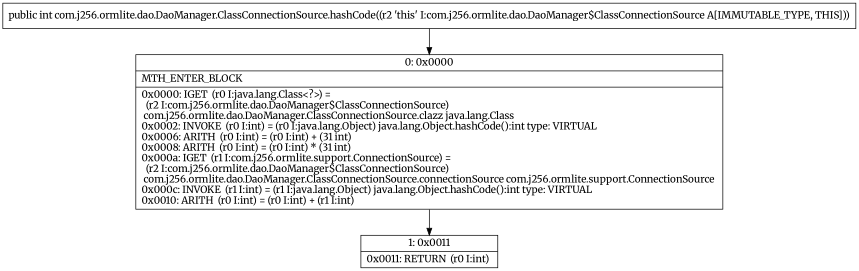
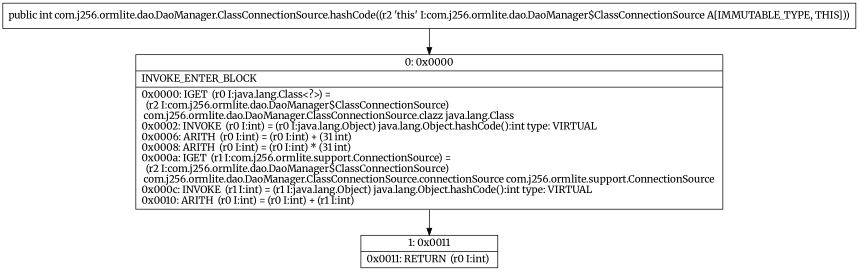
  digraph {
    fontname=Merriweather
    node [shape=record fontname=Merriweather]
    edge [color=black arrowhead=normal fontname=Merriweather]
-   n1 [label="{0\:\ 0x0000|MTH_ENTER_BLOCK\l|0x0000: IGET  (r0 I:java.lang.Class\<?\>) = \l  (r2 I:com.j256.ormlite.dao.DaoManager$ClassConnectionSource)\l com.j256.ormlite.dao.DaoManager.ClassConnectionSource.clazz java.lang.Class \l0x0002: INVOKE  (r0 I:int) = (r0 I:java.lang.Object) java.lang.Object.hashCode():int type: VIRTUAL \l0x0006: ARITH  (r0 I:int) = (r0 I:int) + (31 int) \l0x0008: ARITH  (r0 I:int) = (r0 I:int) * (31 int) \l0x000a: IGET  (r1 I:com.j256.ormlite.support.ConnectionSource) = \l  (r2 I:com.j256.ormlite.dao.DaoManager$ClassConnectionSource)\l com.j256.ormlite.dao.DaoManager.ClassConnectionSource.connectionSource com.j256.ormlite.support.ConnectionSource \l0x000c: INVOKE  (r1 I:int) = (r1 I:java.lang.Object) java.lang.Object.hashCode():int type: VIRTUAL \l0x0010: ARITH  (r0 I:int) = (r0 I:int) + (r1 I:int) \l}"]
+   n1 [label="{0\:\ 0x0000|INVOKE_ENTER_BLOCK\l|0x0000: IGET  (r0 I:java.lang.Class\<?\>) = \l  (r2 I:com.j256.ormlite.dao.DaoManager$ClassConnectionSource)\l com.j256.ormlite.dao.DaoManager.ClassConnectionSource.clazz java.lang.Class \l0x0002: INVOKE  (r0 I:int) = (r0 I:java.lang.Object) java.lang.Object.hashCode():int type: VIRTUAL \l0x0006: ARITH  (r0 I:int) = (r0 I:int) + (31 int) \l0x0008: ARITH  (r0 I:int) = (r0 I:int) * (31 int) \l0x000a: IGET  (r1 I:com.j256.ormlite.support.ConnectionSource) = \l  (r2 I:com.j256.ormlite.dao.DaoManager$ClassConnectionSource)\l com.j256.ormlite.dao.DaoManager.ClassConnectionSource.connectionSource com.j256.ormlite.support.ConnectionSource \l0x000c: INVOKE  (r1 I:int) = (r1 I:java.lang.Object) java.lang.Object.hashCode():int type: VIRTUAL \l0x0010: ARITH  (r0 I:int) = (r0 I:int) + (r1 I:int) \l}"]
    n2 [label="{1\:\ 0x0011|0x0011: RETURN  (r0 I:int) \l}"]
    n3 [label="{public int com.j256.ormlite.dao.DaoManager.ClassConnectionSource.hashCode((r2 'this' I:com.j256.ormlite.dao.DaoManager$ClassConnectionSource A[IMMUTABLE_TYPE, THIS])) }"]
    n1 -> n2
    n3 -> n1
  }
